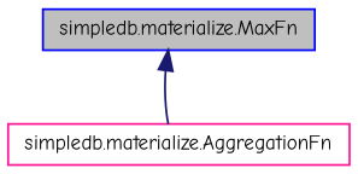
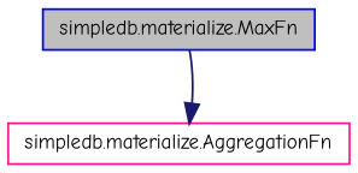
  digraph {
    fontname="Comic Neue"
    node [fontname="Comic Neue" fontsize=10 shape=record style=filled]
    n1 [color=blue fillcolor=grey75 fontcolor=black height=0.2 label="simpledb.materialize.MaxFn" width=0.4]
    n2 [color=deeppink fillcolor=white height=0.2 label="simpledb.materialize.AggregationFn" width=0.4]
-   n1 -> n2 [color=midnightblue dir=back fontname="Comic Neue" fontsize=10 labelfontname=Helvetica labelfontsize=10 style=solid]
+   n2 -> n1 [color=midnightblue dir=back fontname="Comic Neue" fontsize=10 labelfontname=Helvetica labelfontsize=10 style=solid]
  }
